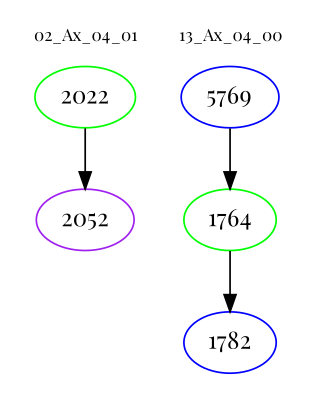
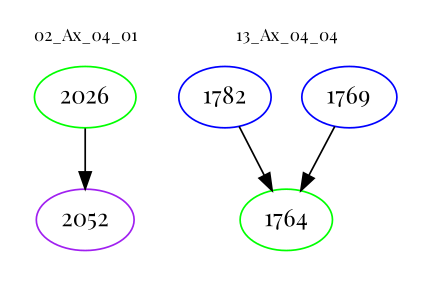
  digraph {
    fontname="Playfair Display"
    node [color=green fontname="Playfair Display"]
    edge [color=black fontname="Playfair Display"]
-   n1 [label=2022]
+   n1 [label=2026]
    n2 [color=purple label=2052]
    n3 [label=1764]
-   n4 [color=blue label=5769]
+   n4 [color=blue label=1769]
    n5 [color=blue label=1782]
    subgraph cluster_1 {
      color=white
      fontsize=10
      label="02_Ax_04_01"
      n1
      n2
    }
    subgraph cluster_2 {
      color=white
      fontsize=10
-     label="13_Ax_04_00"
+     label="13_Ax_04_04"
      n3
      n4
      n5
    }
    n1 -> n2
-   n3 -> n5
+   n5 -> n3
    n4 -> n3
  }
